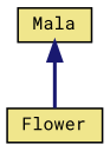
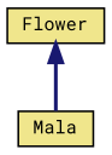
  digraph {
    fontname="Roboto Mono"
    node [color=black fillcolor=khaki fontname="Roboto Mono" fontsize=10 shape=record style=filled]
    n1 [fontcolor=black height=0.2 label=Mala width=0.4]
    n2 [height=0.2 label=Flower width=0.4]
-   n1 -> n2 [color=midnightblue dir=back fontname="Roboto Mono" fontsize=10 labelfontname=Helvetica labelfontsize=10 style=bold]
+   n2 -> n1 [color=midnightblue dir=back fontname="Roboto Mono" fontsize=10 labelfontname=Helvetica labelfontsize=10 style=bold]
  }
